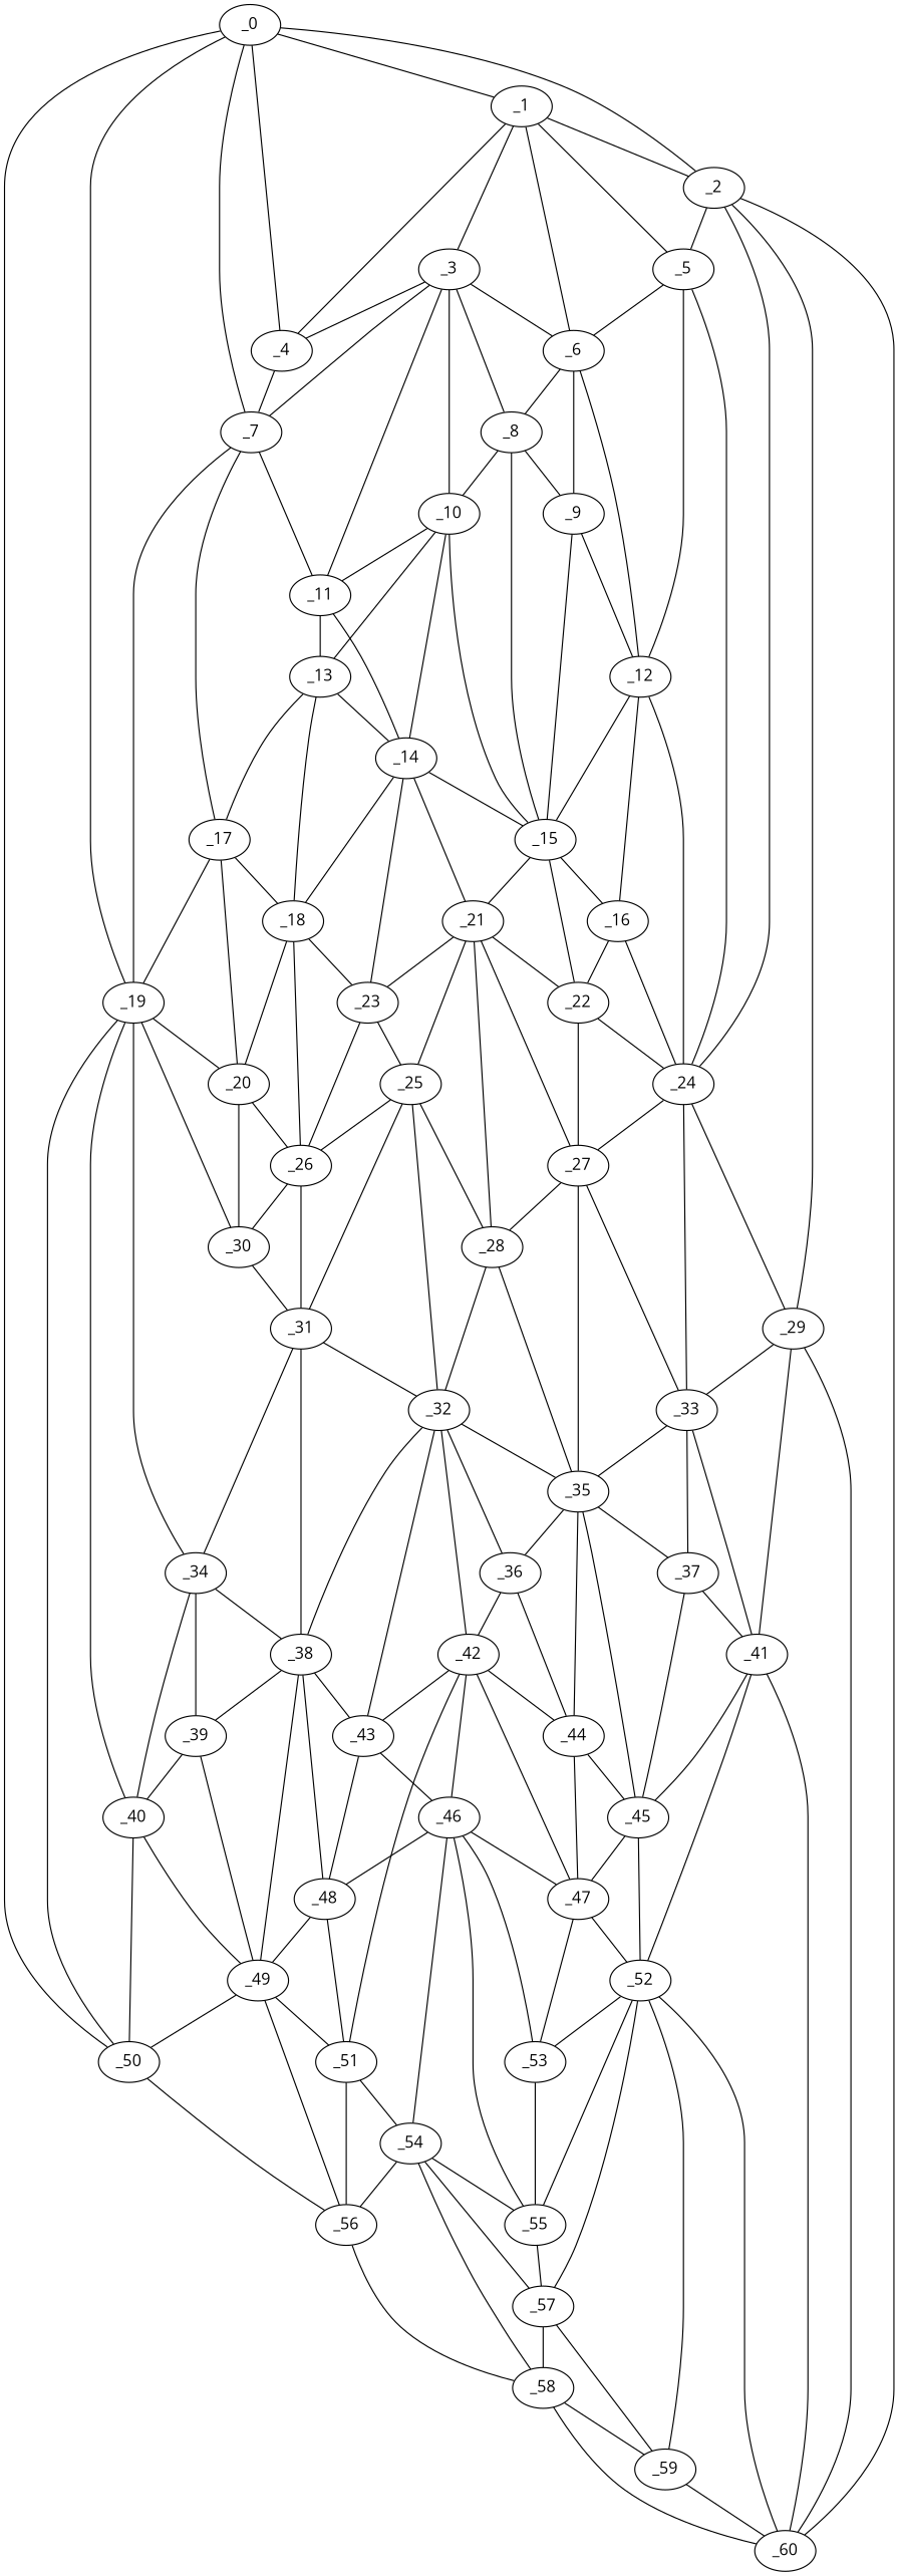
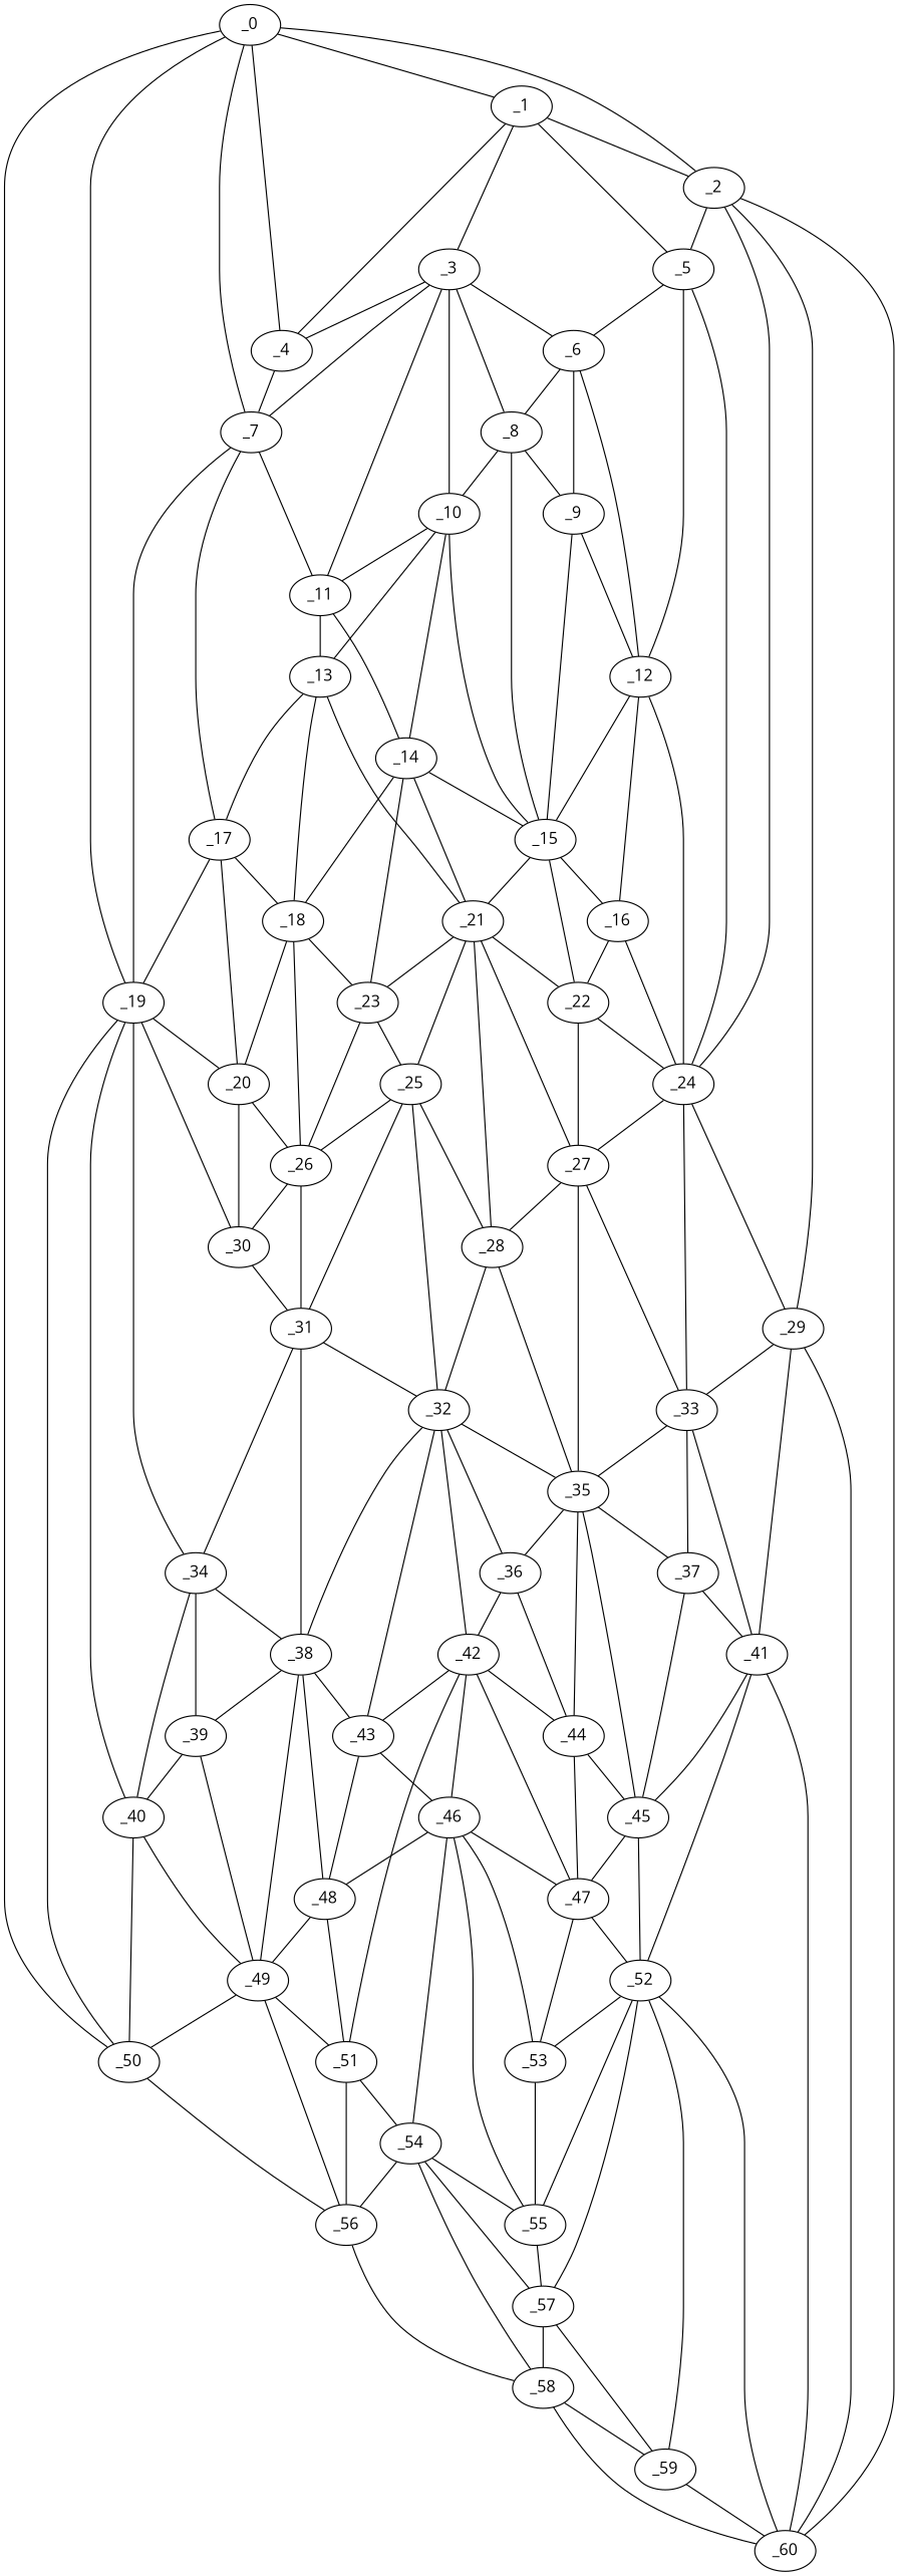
  graph {
    fontname="Open Sans"
    node [fontname="Open Sans" x=97 y=50]
    edge [fontname="Open Sans" valence=2]
    _0 [x=6 y=31]
    _1 [x=19]
    _2 [x=22 y=108]
    _4 [x=26 y=32]
    _7 [x=36 y=30]
    _19 [x=60 y=27]
    _50 [x=104 y=21]
    _3 [x=23 y=51]
    _5 [x=30 y=85]
    _6 [x=32 y=78]
    _24 [x=67 y=96]
    _29 [x=76 y=98]
    _60 [x=122 y=98]
    _11 [x=44 y=33]
    _17 [x=54 y=29]
    _20 [x=63 y=32]
    _30 [x=77 y=30]
    _34 [x=84 y=27]
    _40 [x=93 y=24]
    _56 [x=114 y=31]
    _8 [x=38 y=66]
    _10 [x=41 y=57]
    _12 [x=45 y=77]
    _9 [x=39 y=71]
    _27 [x=74 y=74]
    _33 [x=83 y=94]
    _41 [x=93 y=97]
    _13 [x=49 y=32]
    _14 [x=51]
    _18 [x=59 y=44]
    _26 [x=74 y=41]
    _31 [x=81 y=39]
    _38 [x=90 y=39]
    _39 [x=92 y=30]
    _49 [x=103 y=29]
    _58 [x=121 y=38]
    _15 [x=52 y=69]
    _16 [x=53 y=76]
    _28 [x=76 y=61]
    _35 [x=85 y=74]
    _37 [x=88 y=92]
    _45 [y=87]
    _52 [x=108 y=88]
    _21 [x=65 y=62]
    _22 [x=65 y=74]
    _23 [x=66 y=55]
    _25 [x=72 y=54]
    _32 [x=83 y=61]
    _43 [y=53]
    _48 [x=102 y=51]
    _51 [x=106]
    _36 [x=88 y=67]
    _42 [x=94 y=61]
    _44 [y=72]
    _46 [x=101 y=58]
    _47 [x=101 y=71]
    _53 [x=109 y=70]
    _55 [x=113 y=70]
    _57 [x=120 y=75]
    _59 [x=121 y=86]
    _54 [x=113 y=49]
    _0 -- _1 [valence=1]
    _0 -- _2 [valence=1]
    _0 -- _4
    _0 -- _7 [valence=1]
    _0 -- _19 [valence=1]
    _0 -- _50 [valence=1]
    _1 -- _2
    _1 -- _4
    _1 -- _3 [valence=1]
    _1 -- _5
-   _1 -- _6
    _2 -- _5 [valence=1]
    _2 -- _24
    _2 -- _29
    _2 -- _60 [valence=1]
    _4 -- _7
    _7 -- _19
    _7 -- _11
    _7 -- _17 [valence=1]
    _19 -- _50
    _19 -- _20
    _19 -- _30 [valence=1]
    _19 -- _34
    _19 -- _40
    _50 -- _56 [valence=1]
    _3 -- _4
    _3 -- _7 [valence=1]
    _3 -- _6
    _3 -- _11
    _3 -- _8
    _3 -- _10 [valence=1]
    _5 -- _6 [valence=1]
    _5 -- _24
    _5 -- _12 [valence=1]
    _6 -- _8
    _6 -- _12 [valence=1]
    _6 -- _9
    _24 -- _29
    _24 -- _27
    _24 -- _33 [valence=1]
    _29 -- _60 [valence=1]
    _29 -- _33
    _29 -- _41
    _11 -- _13 [valence=1]
    _11 -- _14
    _17 -- _19
    _17 -- _20
    _17 -- _18
    _20 -- _30
    _20 -- _26 [valence=1]
    _30 -- _31
    _34 -- _40 [valence=1]
    _34 -- _38
    _34 -- _39
    _40 -- _50
    _40 -- _49
    _56 -- _58 [valence=1]
    _8 -- _10
    _8 -- _9
    _8 -- _15 [valence=1]
    _10 -- _11
    _10 -- _13
    _10 -- _14
    _10 -- _15
    _12 -- _24
    _12 -- _15
    _12 -- _16
    _9 -- _12
    _9 -- _15
    _27 -- _33 [valence=1]
    _27 -- _28 [valence=1]
    _27 -- _35
    _33 -- _41
    _33 -- _35
    _33 -- _37
    _41 -- _60
    _41 -- _45 [valence=1]
    _41 -- _52
    _13 -- _17
-   _13 -- _14
+   _13 -- _21
    _13 -- _18
    _14 -- _18
    _14 -- _15 [valence=1]
    _14 -- _21
    _14 -- _23
    _18 -- _20
    _18 -- _26
    _18 -- _23
    _26 -- _30
    _26 -- _31
    _31 -- _34 [valence=1]
    _31 -- _38 [valence=1]
    _31 -- _32
    _38 -- _39
    _38 -- _49
    _38 -- _43
    _38 -- _48
    _39 -- _40
    _39 -- _49
    _49 -- _50
    _49 -- _56 [valence=1]
    _49 -- _51
    _58 -- _60 [valence=1]
    _58 -- _59 [valence=1]
    _15 -- _16
    _15 -- _21
    _15 -- _22
    _16 -- _24
    _16 -- _22
    _28 -- _35
    _28 -- _32
    _35 -- _37 [valence=1]
    _35 -- _45
    _35 -- _36 [valence=1]
    _35 -- _44
    _37 -- _41 [valence=1]
    _37 -- _45
    _45 -- _52 [valence=1]
    _45 -- _47
    _52 -- _60 [valence=1]
    _52 -- _53
    _52 -- _55
    _52 -- _57
    _52 -- _59
    _21 -- _27
    _21 -- _28
    _21 -- _22
    _21 -- _23
    _21 -- _25 [valence=1]
    _22 -- _24 [valence=1]
    _22 -- _27
    _23 -- _26 [valence=1]
    _23 -- _25
    _25 -- _26
    _25 -- _31
    _25 -- _28
    _25 -- _32 [valence=1]
    _32 -- _38
    _32 -- _35
    _32 -- _43 [valence=1]
    _32 -- _36
    _32 -- _42
    _43 -- _48 [valence=1]
    _43 -- _46
    _48 -- _49
    _48 -- _51
    _51 -- _56
    _51 -- _54 [valence=1]
    _36 -- _42 [valence=1]
    _36 -- _44
    _42 -- _43 [valence=1]
    _42 -- _51
    _42 -- _44
    _42 -- _46
    _42 -- _47
    _44 -- _45
    _44 -- _47 [valence=1]
    _46 -- _48
    _46 -- _47 [valence=1]
    _46 -- _53
    _46 -- _55 [valence=1]
    _46 -- _54
    _47 -- _52
    _47 -- _53
    _53 -- _55
    _55 -- _57
    _57 -- _58
    _57 -- _59
    _59 -- _60 [valence=1]
    _54 -- _56
    _54 -- _58
    _54 -- _55
    _54 -- _57 [valence=1]
  }
